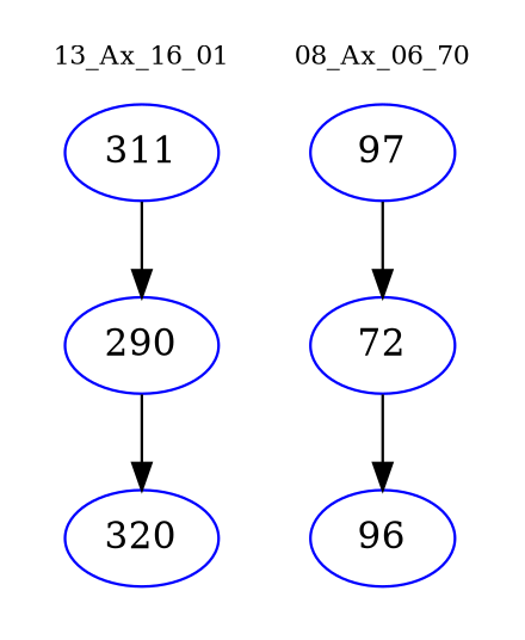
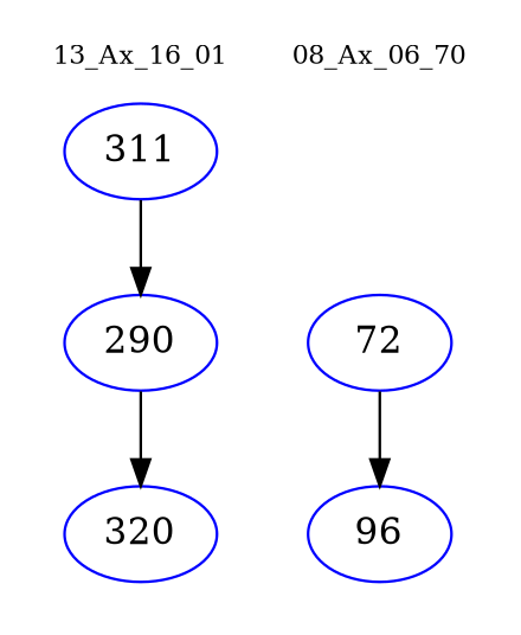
  digraph {
    node [color=blue]
    edge [color=black]
    n1 [label=311]
    n2 [label=290]
    n3 [label=320]
-   n4 [label=97]
    n5 [label=72]
    n6 [label=96]
    subgraph cluster_1 {
      color=white
      fontsize=10
      label="13_Ax_16_01"
      n1
      n2
      n3
    }
    subgraph cluster_2 {
      color=white
      fontsize=10
      label="08_Ax_06_70"
-     n4
      n5
      n6
    }
    n1 -> n2
    n2 -> n3
-   n4 -> n5
    n5 -> n6
  }
